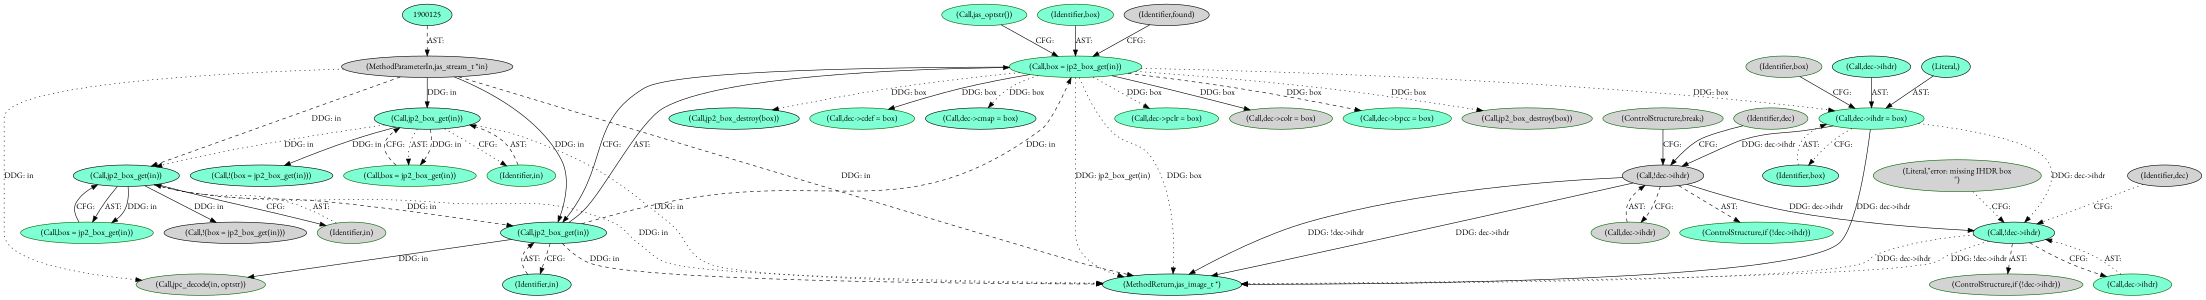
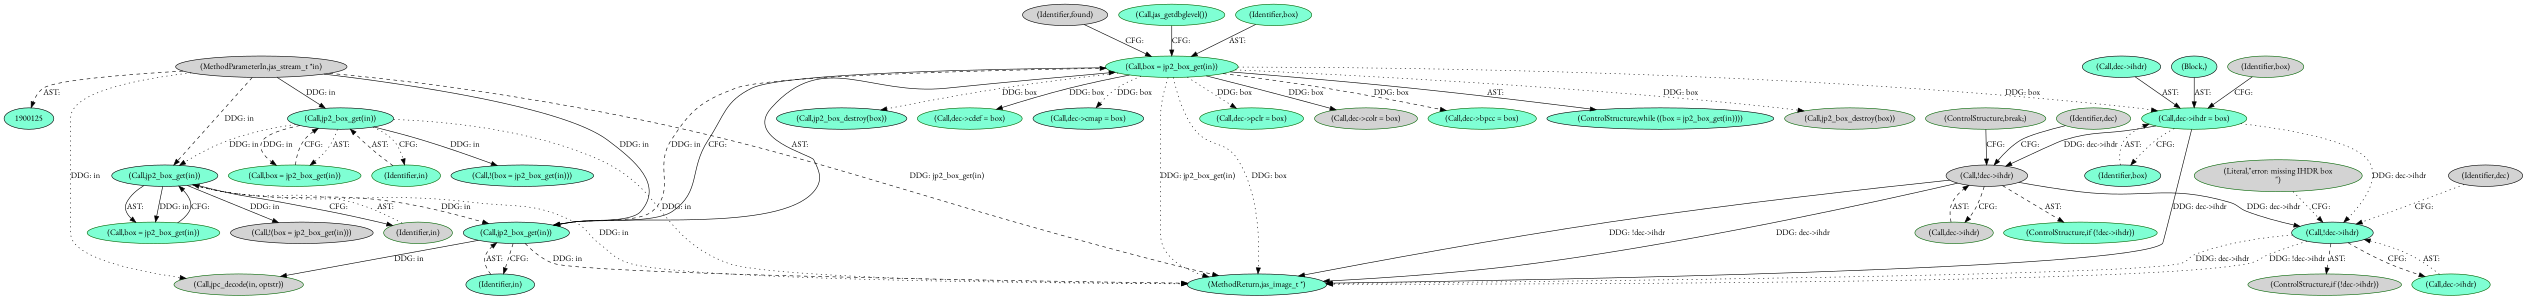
  digraph {
    fontname="EB Garamond"
    node [color=darkgreen fillcolor=aquamarine fontname="EB Garamond" style=filled]
    edge [fontname="EB Garamond" style=solid]
    n1 [color=black fillcolor=lightgrey label="(Call,!dec->ihdr)"]
    n2 [color=black label="(Call,!dec->ihdr)"]
    n3 [label="(ControlStructure,if (!dec->ihdr))"]
    n4 [color=black label="(MethodReturn,jas_image_t *)"]
    n5 [fillcolor=lightgrey label="(Call,dec->ihdr)"]
    n6 [fillcolor=lightgrey label="(ControlStructure,if (!dec->ihdr))"]
    n7 [label="(Call,dec->ihdr)"]
    n8 [label="(Call,dec->ihdr = box)"]
    n9 [color=black label="(Identifier,box)"]
-   n10 [color=black label="(Literal,)"]
+   n10 [color=black label="(Block,)"]
    n11 [label="(Call,box = jp2_box_get(in))"]
    n12 [color=black label="(Call,jp2_box_get(in))"]
    n13 [label="(Call,dec->pclr = box)"]
    n14 [fillcolor=lightgrey label="(Call,dec->colr = box)"]
    n15 [label="(Call,dec->bpcc = box)"]
+   n16 [color=black label="(ControlStructure,while ((box = jp2_box_get(in))))"]
    n17 [fillcolor=lightgrey label="(Call,jp2_box_destroy(box))"]
    n18 [color=black label="(Call,jp2_box_destroy(box))"]
    n19 [label="(Call,dec->cdef = box)"]
    n20 [color=black label="(Call,dec->cmap = box)"]
    n21 [fillcolor=lightgrey label="(Call,jpc_decode(in, optstr))"]
    n22 [color=black label="(Identifier,in)"]
    n23 [color=black label="(Call,jp2_box_get(in))"]
    n24 [label="(Call,box = jp2_box_get(in))"]
    n25 [color=black fillcolor=lightgrey label="(Call,!(box = jp2_box_get(in)))"]
    n26 [fillcolor=lightgrey label="(Identifier,in)"]
    n27 [color=black label="(Call,jp2_box_get(in))"]
    n28 [color=black label="(Call,!(box = jp2_box_get(in)))"]
    n29 [label="(Call,box = jp2_box_get(in))"]
    n30 [label="(Identifier,in)"]
    n31 [color=black fillcolor=lightgrey label="(MethodParameterIn,jas_stream_t *in)"]
    n32 [color=black label=1900125]
    n33 [color=black fillcolor=lightgrey label="(Identifier,found)"]
-   n34 [label="(Call,jas_optstr())"]
+   n34 [label="(Call,jas_getdbglevel())"]
    n35 [fillcolor=lightgrey label="(ControlStructure,break;)"]
    n36 [fillcolor=lightgrey label="(Identifier,box)"]
    n37 [fillcolor=lightgrey label="(Identifier,dec)"]
    n38 [color=black fillcolor=lightgrey label="(Identifier,dec)"]
    n39 [color=black label="(Call,dec->ihdr)"]
    n40 [fillcolor=lightgrey label="(Literal,\"error: missing IHDR box\n\")"]
    n41 [label="(Identifier,box)"]
    n1 -> n2 [label="DDG: dec->ihdr"]
    n1 -> n3 [label="AST: " style=dashed]
    n1 -> n4 [label="DDG: dec->ihdr"]
    n1 -> n4 [label="DDG: !dec->ihdr"]
    n1 -> n5 [label="CFG: " style=dashed]
    n2 -> n4 [label="DDG: dec->ihdr" style=dotted]
    n2 -> n4 [label="DDG: !dec->ihdr" style=dotted]
    n2 -> n6 [label="AST: " style=dashed]
    n2 -> n7 [label="CFG: " style=dashed]
    n5 -> n1 [label="AST: " style=dashed]
    n7 -> n2 [label="AST: " style=dotted]
    n8 -> n1 [label="DDG: dec->ihdr"]
    n8 -> n2 [label="DDG: dec->ihdr" style=dotted]
    n8 -> n4 [label="DDG: dec->ihdr"]
    n8 -> n9 [label="CFG: " style=dotted]
    n9 -> n8 [label="AST: " style=dotted]
    n10 -> n8 [label="AST: "]
    n11 -> n4 [label="DDG: jp2_box_get(in)" style=dotted]
    n11 -> n4 [label="DDG: box" style=dotted]
    n11 -> n8 [label="DDG: box" style=dotted]
    n11 -> n12 [label="CFG: "]
    n11 -> n13 [label="DDG: box" style=dotted]
    n11 -> n14 [label="DDG: box"]
    n11 -> n15 [label="DDG: box" style=dashed]
+   n11 -> n16 [label="AST: "]
    n11 -> n17 [label="DDG: box" style=dotted]
    n11 -> n18 [label="DDG: box" style=dotted]
    n11 -> n19 [label="DDG: box"]
    n11 -> n20 [label="DDG: box" style=dotted]
    n12 -> n4 [label="DDG: in" style=dashed]
    n12 -> n11 [label="AST: "]
    n12 -> n11 [label="DDG: in" style=dashed]
    n12 -> n21 [label="DDG: in"]
    n12 -> n22 [label="CFG: " style=dashed]
    n22 -> n12 [label="AST: " style=dashed]
    n23 -> n4 [label="DDG: in" style=dotted]
    n23 -> n12 [label="DDG: in" style=dashed]
    n23 -> n24 [label="AST: "]
    n23 -> n24 [label="DDG: in"]
    n23 -> n25 [label="DDG: in"]
    n23 -> n26 [label="CFG: "]
    n24 -> n23 [label="CFG: "]
    n26 -> n23 [label="AST: " style=dotted]
    n27 -> n4 [label="DDG: in" style=dotted]
    n27 -> n23 [label="DDG: in" style=dotted]
    n27 -> n28 [label="DDG: in"]
    n27 -> n29 [label="AST: " style=dotted]
    n27 -> n29 [label="DDG: in" style=dashed]
    n27 -> n30 [label="CFG: " style=dotted]
    n29 -> n27 [label="CFG: " style=dashed]
    n30 -> n27 [label="AST: " style=dashed]
-   n31 -> n4 [label="DDG: in" style=dashed]
+   n31 -> n4 [label="DDG: jp2_box_get(in)" style=dashed]
    n31 -> n12 [label="DDG: in"]
    n31 -> n21 [label="DDG: in" style=dotted]
    n31 -> n23 [label="DDG: in" style=dashed]
    n31 -> n27 [label="DDG: in"]
-   n32 -> n31 [label="AST: " style=dashed]
+   n31 -> n32 [label="AST: " style=dashed]
    n33 -> n11 [label="CFG: "]
    n34 -> n11 [label="CFG: "]
    n35 -> n1 [label="CFG: "]
    n36 -> n8 [label="CFG: "]
    n37 -> n1 [label="CFG: "]
    n38 -> n2 [label="CFG: " style=dotted]
    n39 -> n8 [label="AST: "]
    n40 -> n2 [label="CFG: " style=dotted]
    n41 -> n11 [label="AST: "]
  }
